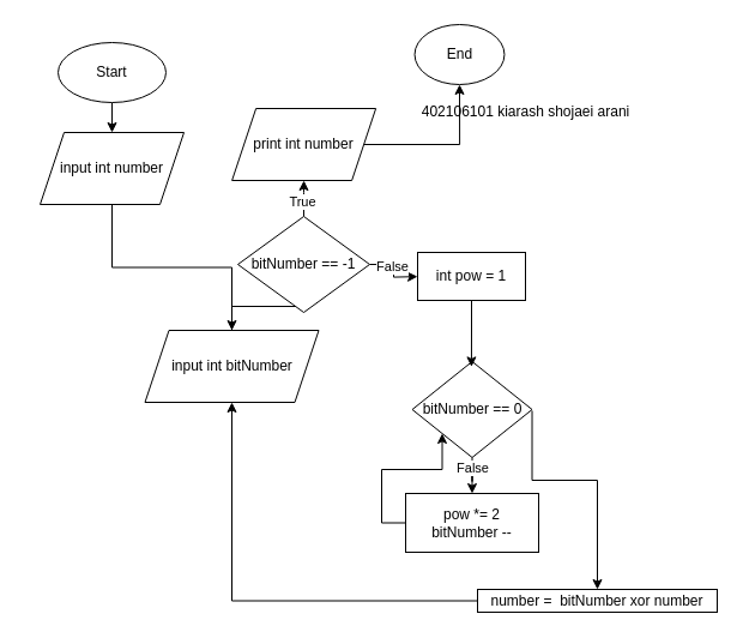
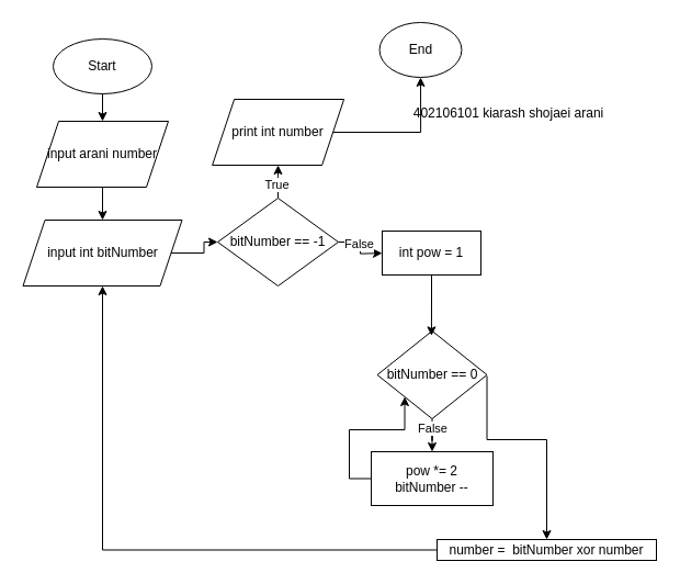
  <mxCell id="0" />
  <mxCell id="1" parent="0" />
  <mxCell id="2" style="edgeStyle=orthogonalEdgeStyle;rounded=0;orthogonalLoop=1;jettySize=auto;html=1;exitX=0.5;exitY=1;exitDx=0;exitDy=0;entryX=0.5;entryY=0;entryDx=0;entryDy=0;" parent="1" source="3" target="5" edge="1"><mxGeometry relative="1" as="geometry" /></mxCell>
  <mxCell id="3" value="Start" style="ellipse;whiteSpace=wrap;html=1;" parent="1" vertex="1"><mxGeometry x="48" y="35" width="90" height="50" as="geometry" /></mxCell>
  <mxCell id="4" style="edgeStyle=orthogonalEdgeStyle;rounded=0;orthogonalLoop=1;jettySize=auto;html=1;" parent="1" source="5" target="7" edge="1"><mxGeometry relative="1" as="geometry"><mxPoint x="93" y="210" as="targetPoint" /></mxGeometry></mxCell>
- <mxCell id="5" value="input int number" style="shape=parallelogram;perimeter=parallelogramPerimeter;whiteSpace=wrap;html=1;fixedSize=1;" parent="1" vertex="1"><mxGeometry x="33" y="110" width="120" height="60" as="geometry" /></mxCell>
+ <mxCell id="5" value="input arani number" style="shape=parallelogram;perimeter=parallelogramPerimeter;whiteSpace=wrap;html=1;fixedSize=1;" parent="1" vertex="1"><mxGeometry x="33" y="110" width="120" height="60" as="geometry" /></mxCell>
  <mxCell id="6" style="edgeStyle=orthogonalEdgeStyle;rounded=0;orthogonalLoop=1;jettySize=auto;html=1;" parent="1" source="7" target="12" edge="1"><mxGeometry relative="1" as="geometry"><mxPoint x="198" y="230" as="targetPoint" /></mxGeometry></mxCell>
- <mxCell id="7" value="input int bitNumber" style="shape=parallelogram;perimeter=parallelogramPerimeter;whiteSpace=wrap;html=1;fixedSize=1;" parent="1" vertex="1"><mxGeometry x="120.5" y="275" width="145" height="60" as="geometry" /></mxCell>
+ <mxCell id="7" value="input int bitNumber" style="shape=parallelogram;perimeter=parallelogramPerimeter;whiteSpace=wrap;html=1;fixedSize=1;" parent="1" vertex="1"><mxGeometry x="20.5" y="200" width="145" height="60" as="geometry" /></mxCell>
  <mxCell id="8" style="edgeStyle=orthogonalEdgeStyle;rounded=0;orthogonalLoop=1;jettySize=auto;html=1;exitX=1;exitY=0.5;exitDx=0;exitDy=0;" parent="1" source="12" edge="1"><mxGeometry relative="1" as="geometry"><mxPoint x="348" y="230.148" as="targetPoint" /></mxGeometry></mxCell>
  <mxCell id="9" value="False" style="edgeLabel;html=1;align=center;verticalAlign=middle;resizable=0;points=[];" parent="8" vertex="1" connectable="0"><mxGeometry x="-0.283" y="-1" relative="1" as="geometry"><mxPoint as="offset" /></mxGeometry></mxCell>
  <mxCell id="10" style="edgeStyle=orthogonalEdgeStyle;rounded=0;orthogonalLoop=1;jettySize=auto;html=1;exitX=0.5;exitY=0;exitDx=0;exitDy=0;" parent="1" source="12" target="14" edge="1"><mxGeometry relative="1" as="geometry"><mxPoint x="253.111" y="120" as="targetPoint" /></mxGeometry></mxCell>
  <mxCell id="11" value="True" style="edgeLabel;html=1;align=center;verticalAlign=middle;resizable=0;points=[];" parent="10" vertex="1" connectable="0"><mxGeometry x="-0.111" y="2" relative="1" as="geometry"><mxPoint as="offset" /></mxGeometry></mxCell>
  <mxCell id="12" value="bitNumber == -1" style="rhombus;whiteSpace=wrap;html=1;" parent="1" vertex="1"><mxGeometry x="198" y="180" width="110" height="80" as="geometry" /></mxCell>
  <mxCell id="13" style="edgeStyle=orthogonalEdgeStyle;rounded=0;orthogonalLoop=1;jettySize=auto;html=1;" parent="1" source="14" target="15" edge="1"><mxGeometry relative="1" as="geometry"><mxPoint x="253.111" y="60" as="targetPoint" /></mxGeometry></mxCell>
  <mxCell id="14" value="print int number" style="shape=parallelogram;perimeter=parallelogramPerimeter;whiteSpace=wrap;html=1;fixedSize=1;" parent="1" vertex="1"><mxGeometry x="193.111" y="90" width="120" height="60" as="geometry" /></mxCell>
  <mxCell id="15" value="End" style="ellipse;whiteSpace=wrap;html=1;" parent="1" vertex="1"><mxGeometry x="345.56" y="20" width="74.89" height="50" as="geometry" /></mxCell>
  <mxCell id="16" value="int pow = 1" style="rounded=0;whiteSpace=wrap;html=1;" parent="1" vertex="1"><mxGeometry x="348" y="210" width="90" height="40" as="geometry" /></mxCell>
  <mxCell id="17" style="edgeStyle=orthogonalEdgeStyle;rounded=0;orthogonalLoop=1;jettySize=auto;html=1;" parent="1" source="20" target="22" edge="1"><mxGeometry relative="1" as="geometry"><mxPoint x="393.52" y="431" as="targetPoint" /></mxGeometry></mxCell>
  <mxCell id="18" value="False" style="edgeLabel;html=1;align=center;verticalAlign=middle;resizable=0;points=[];" parent="17" vertex="1" connectable="0"><mxGeometry x="-0.631" relative="1" as="geometry"><mxPoint as="offset" /></mxGeometry></mxCell>
  <mxCell id="19" style="edgeStyle=orthogonalEdgeStyle;rounded=0;orthogonalLoop=1;jettySize=auto;html=1;exitX=1;exitY=0.5;exitDx=0;exitDy=0;" parent="1" target="25" edge="1"><mxGeometry relative="1" as="geometry"><mxPoint x="488" y="521" as="targetPoint" /><mxPoint x="443.52" y="342" as="sourcePoint" /><Array as="points"><mxPoint x="443" y="400" /><mxPoint x="498" y="400" /></Array></mxGeometry></mxCell>
  <mxCell id="20" value="bitNumber == 0" style="rhombus;whiteSpace=wrap;html=1;" parent="1" vertex="1"><mxGeometry x="343.52" y="301" width="100" height="80" as="geometry" /></mxCell>
  <mxCell id="21" style="edgeStyle=orthogonalEdgeStyle;rounded=0;orthogonalLoop=1;jettySize=auto;html=1;entryX=0;entryY=1;entryDx=0;entryDy=0;exitX=0;exitY=0.5;exitDx=0;exitDy=0;" parent="1" source="22" target="20" edge="1"><mxGeometry relative="1" as="geometry"><mxPoint x="333.52" y="371" as="targetPoint" /></mxGeometry></mxCell>
  <mxCell id="22" value="pow *= 2&lt;br&gt;bitNumber --" style="rounded=0;whiteSpace=wrap;html=1;" parent="1" vertex="1"><mxGeometry x="338.02" y="411" width="111" height="49" as="geometry" /></mxCell>
  <mxCell id="23" style="edgeStyle=orthogonalEdgeStyle;rounded=0;orthogonalLoop=1;jettySize=auto;html=1;exitX=0.5;exitY=1;exitDx=0;exitDy=0;entryX=0.494;entryY=0.055;entryDx=0;entryDy=0;entryPerimeter=0;" parent="1" source="16" target="20" edge="1"><mxGeometry relative="1" as="geometry" /></mxCell>
  <mxCell id="24" style="edgeStyle=orthogonalEdgeStyle;rounded=0;orthogonalLoop=1;jettySize=auto;html=1;entryX=0.5;entryY=1;entryDx=0;entryDy=0;" parent="1" source="25" target="7" edge="1"><mxGeometry relative="1" as="geometry" /></mxCell>
  <mxCell id="25" value="number =&amp;nbsp; bitNumber xor number" style="rounded=0;whiteSpace=wrap;html=1;" parent="1" vertex="1"><mxGeometry x="398" y="491" width="200" height="19" as="geometry" /></mxCell>
- <mxCell id="26" value="402106101 kiarash shojaei arani" style="text;html=1;align=center;verticalAlign=middle;resizable=0;points=[];autosize=1;strokeColor=none;fillColor=none;" vertex="1" parent="1"><mxGeometry x="338" y="78" width="200" height="30" as="geometry" /></mxCell>
+ <mxCell id="26" value="402106101 kiarash shojaei arani" style="text;html=1;align=center;verticalAlign=middle;resizable=0;points=[];autosize=1;strokeColor=none;fillColor=none;" vertex="1" parent="1"><mxGeometry x="363" y="88" width="200" height="30" as="geometry" /></mxCell>
